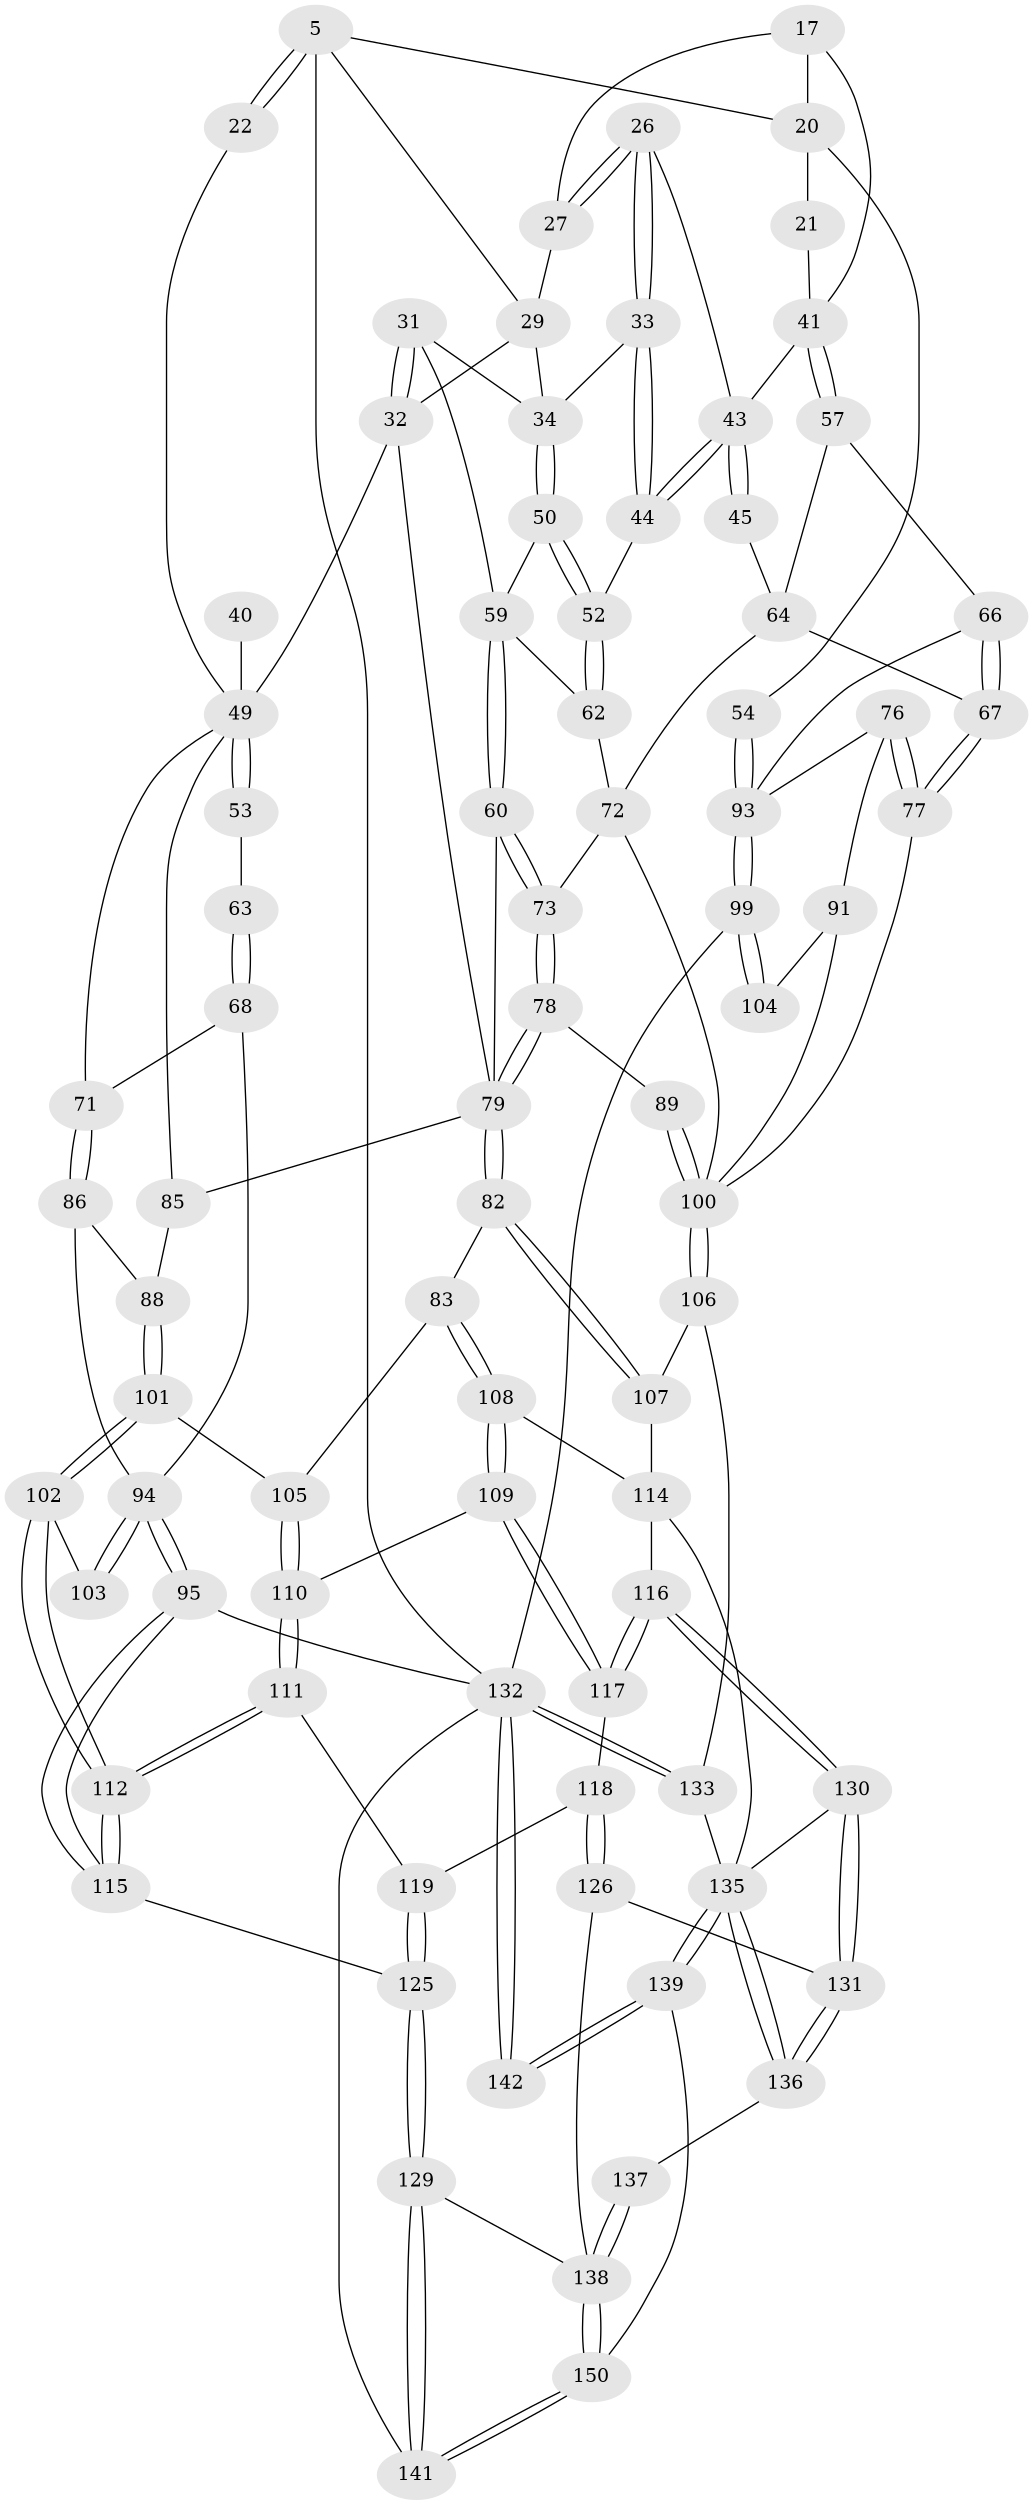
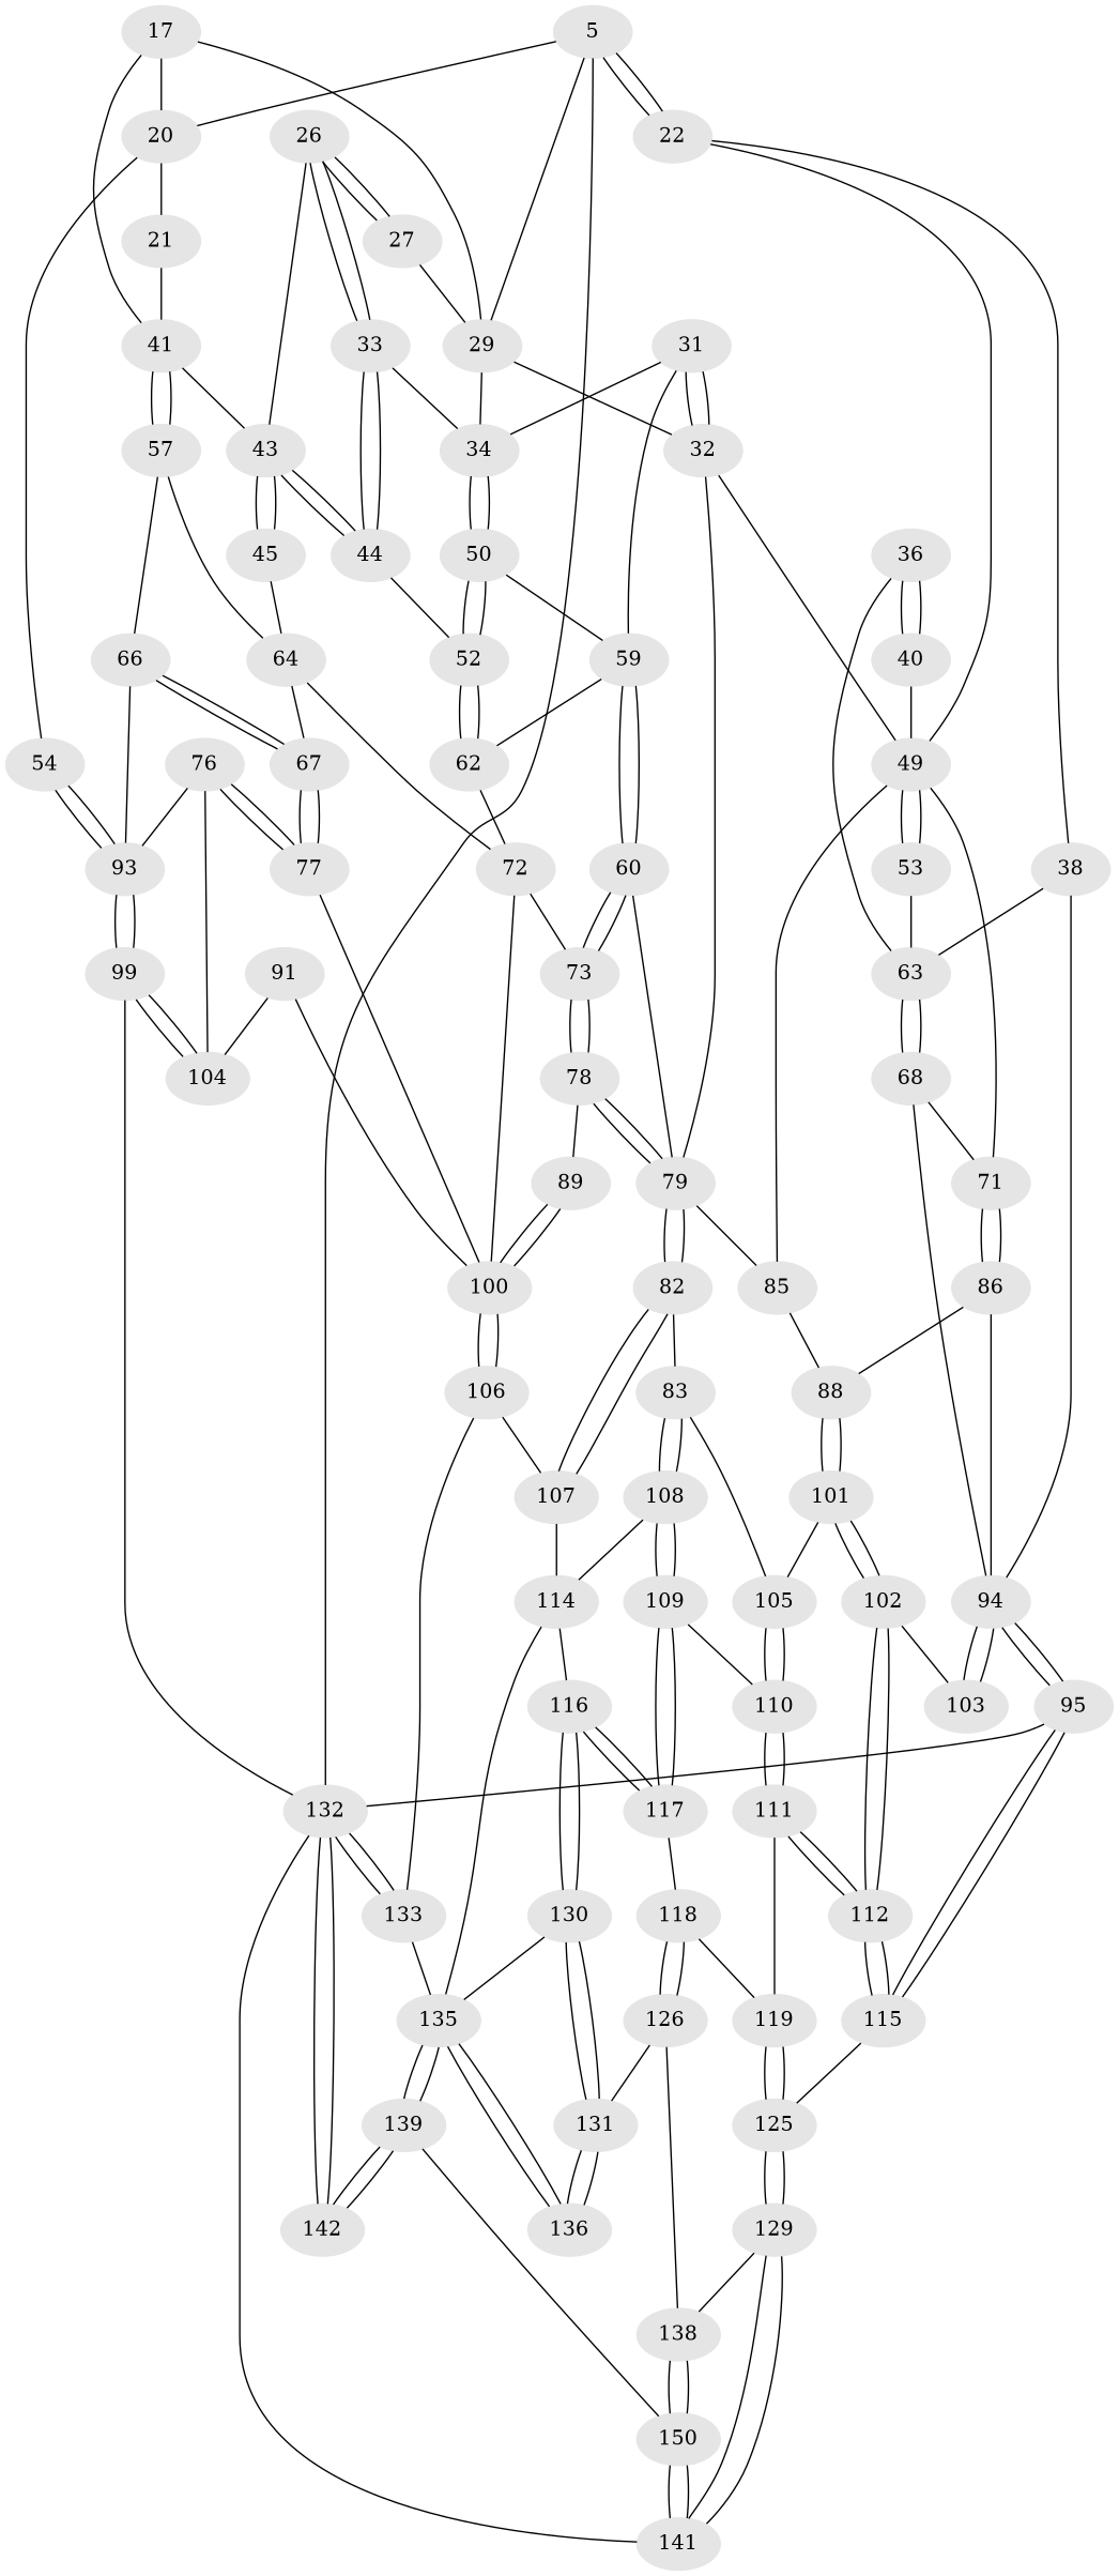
  graph {
    node [color=gray90 style=filled]
    5 [super="+4"]
    20 [super="+16+19"]
    22 [super="+11"]
    29 [super="+13+12"]
    132 [super="+120+97"]
    21
    54
+   38
    49 [super="+8+48+9+39+10"]
    32 [super="+14+7"]
    34 [super="+30"]
    133 [super="+122"]
    141
    142
    17
    27 [super="+18"]
    41 [super="+28"]
    43 [super="+25+42"]
    57
    93 [super="+75+74+55"]
    63 [super="+37"]
    94 [super="+70+87"]
    53
    71
    85 [super="+47"]
    26
    33
    44
    45
    79 [super="+61+46"]
    50
    31
    59 [super="+51"]
    62
    60
    82
    52
    40 [super="+35"]
+   36
    68
    95
    103
    64 [super="+58"]
    66 [super="+56"]
    72 [super="+65"]
    67
    86
    88
    99
    73
    78
    100 [super="+92+81"]
    77
    106
    89
    76
    104 [super="+90"]
    83
    107
    105 [super="+84"]
    108
    114 [super="+113"]
    110
    109
    101
    102
    91
    115
    125
    112
    111
    135 [super="+134+124"]
    116
    117
    118
    119
    130
    136
    139
    129
    131
    126
    138 [super="+128+127"]
    n84 [label=150]
-   137
    5 -- 20 [weight=2]
    5 -- 22 [weight=2]
    5 -- 22
    5 -- 29
    5 -- 132 [weight=2]
    20 -- 21 [weight=2]
    20 -- 54
+   22 -- 38
    22 -- 49
    29 -- 32 [weight=2]
    29 -- 34
    132 -- 133 [weight=2]
    132 -- 133
    132 -- 141
    132 -- 142 [weight=2]
    132 -- 142
    21 -- 41
    54 -- 93 [weight=2]
    54 -- 93
+   38 -- 63
+   38 -- 94
    49 -- 53 [weight=2]
    49 -- 53
    49 -- 71
    49 -- 85
    32 -- 49
    32 -- 79
    34 -- 50
    34 -- 50
    133 -- 135 [weight=2]
    17 -- 20
-   17 -- 27
+   17 -- 29
    17 -- 41
    27 -- 29 [weight=2]
    41 -- 43 [weight=2]
    41 -- 57
    41 -- 57
    43 -- 44
    43 -- 44
    43 -- 45 [weight=2]
    43 -- 45
    57 -- 64
    57 -- 66
    93 -- 99
    93 -- 99
    63 -- 68
    63 -- 68
    94 -- 95
    94 -- 95
    94 -- 103 [weight=2]
    94 -- 103
    53 -- 63
    71 -- 86
    71 -- 86
    85 -- 88
    26 -- 27
    26 -- 27
    26 -- 43
    26 -- 33
    26 -- 33
    33 -- 34
    33 -- 44
    33 -- 44
    44 -- 52
    45 -- 64
    79 -- 85
    79 -- 82
    79 -- 82
    50 -- 59
    50 -- 52
    50 -- 52
    31 -- 32
    31 -- 32
    31 -- 34
    31 -- 59
    59 -- 62
    59 -- 60
    59 -- 60
    62 -- 72
    60 -- 79
    60 -- 73
    60 -- 73
    82 -- 83
    82 -- 107
    82 -- 107
    52 -- 62
    52 -- 62
    40 -- 49 [weight=2]
+   36 -- 63
+   36 -- 40 [weight=2]
+   36 -- 40
    68 -- 94
    68 -- 71
    95 -- 132
    95 -- 115
    95 -- 115
    64 -- 72
    64 -- 67
    66 -- 93 [weight=2]
    66 -- 67
    66 -- 67
    72 -- 73
    72 -- 100
    67 -- 77
    67 -- 77
    86 -- 94
    86 -- 88
    88 -- 101
    88 -- 101
    99 -- 132
    99 -- 104
    99 -- 104
    73 -- 78
    73 -- 78
    78 -- 79
    78 -- 79
    78 -- 89
    100 -- 106
    100 -- 106
    77 -- 100
    106 -- 133
    106 -- 107
    89 -- 100 [weight=2]
    89 -- 100
    76 -- 93
    76 -- 77
    76 -- 77
-   76 -- 91
+   76 -- 104
    83 -- 105
    83 -- 108
    83 -- 108
    107 -- 114
    105 -- 110
    105 -- 110
    108 -- 114
    108 -- 109
    108 -- 109
    114 -- 135
    114 -- 116
    110 -- 111
    110 -- 111
    109 -- 110
    109 -- 117
    109 -- 117
    101 -- 105
    101 -- 102
    101 -- 102
    102 -- 103
    102 -- 112
    102 -- 112
    91 -- 100
    91 -- 104 [weight=2]
    115 -- 125
    125 -- 129
    125 -- 129
    112 -- 115
    112 -- 115
    111 -- 112
    111 -- 112
    111 -- 119
    135 -- 136
    135 -- 136
    135 -- 139
    135 -- 139
    116 -- 117
    116 -- 117
    116 -- 130
    116 -- 130
    117 -- 118
    118 -- 119
    118 -- 126
    118 -- 126
    119 -- 125
    119 -- 125
    130 -- 135
    130 -- 131
    130 -- 131
-   136 -- 137
    139 -- 142
    139 -- 142
    139 -- n84
    129 -- 141
    129 -- 141
    129 -- 138
    131 -- 136
    131 -- 136
    126 -- 131
    126 -- 138
    138 -- n84
    138 -- n84
    n84 -- 141
    n84 -- 141
-   137 -- 138 [weight=2]
-   137 -- 138
  }
